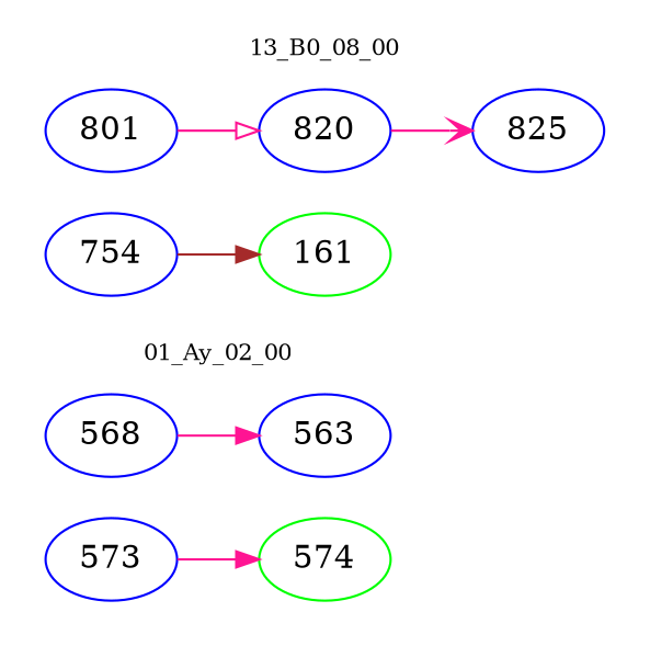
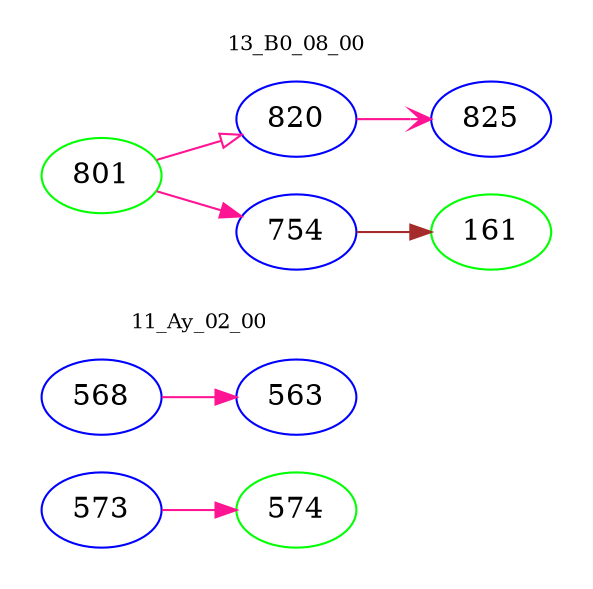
  digraph {
    rankdir=LR
    node [color=blue]
    edge [arrowhead=normal color=deeppink]
    n1 [label=568]
    n2 [label=573]
    n3 [label=563]
    n4 [color=green label=574]
-   n5 [label=801]
+   n5 [color=green label=801]
    n6 [label=754]
    n7 [label=820]
    n8 [color=green label=161]
    n9 [label=825]
    subgraph cluster_1 {
      color=white
      fontsize=10
-     label="01_Ay_02_00"
+     label="11_Ay_02_00"
      n1
      n2
      n3
      n4
    }
    subgraph cluster_2 {
      color=white
      fontsize=10
      label="13_B0_08_00"
      n5
      n6
      n7
      n8
      n9
    }
    n1 -> n3
    n2 -> n4
+   n5 -> n6
    n5 -> n7 [arrowhead=onormal]
    n6 -> n8 [color=brown]
    n7 -> n9 [arrowhead=vee]
  }
